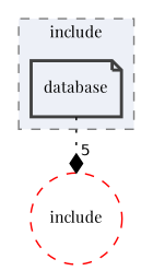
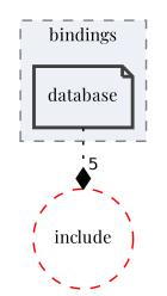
  digraph {
    compound=true
    fontname="Playfair Display"
    node [fillcolor="#edf0f7" fontname="Playfair Display" fontsize=10]
    n1 [color=grey25 label=database shape=note style="filled,bold,"]
    n2 [color=red label=include shape=circle style="dashed,"]
    subgraph cluster_1 {
      bgcolor="#edf0f7"
      fontsize=10
-     label=include
+     label=bindings
      pencolor=grey50
      style="filled,dashed,"
      n1
    }
    n1 -> n2 [fontname="Playfair Display" fontsize=10 headlabel=5 labeldistance=1.5 labelfontname=Helvetica labelfontsize=10 style=dotted arrowhead=diamond]
  }
